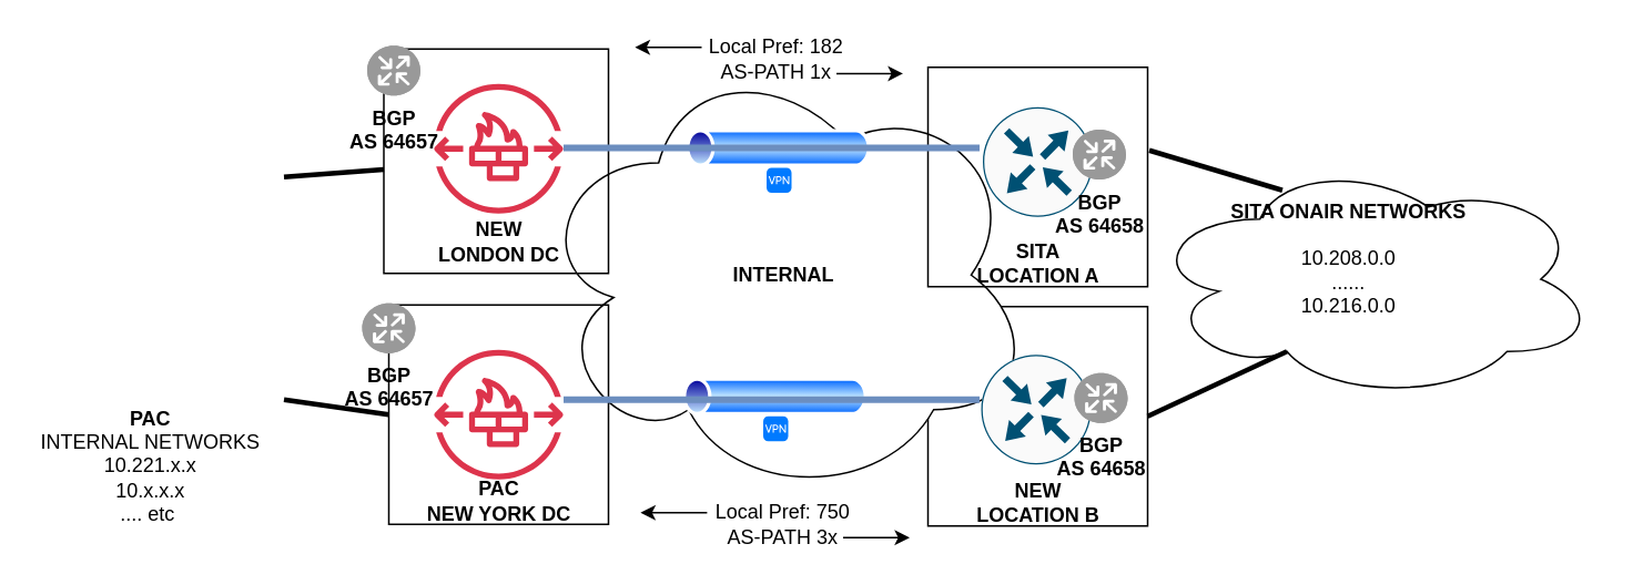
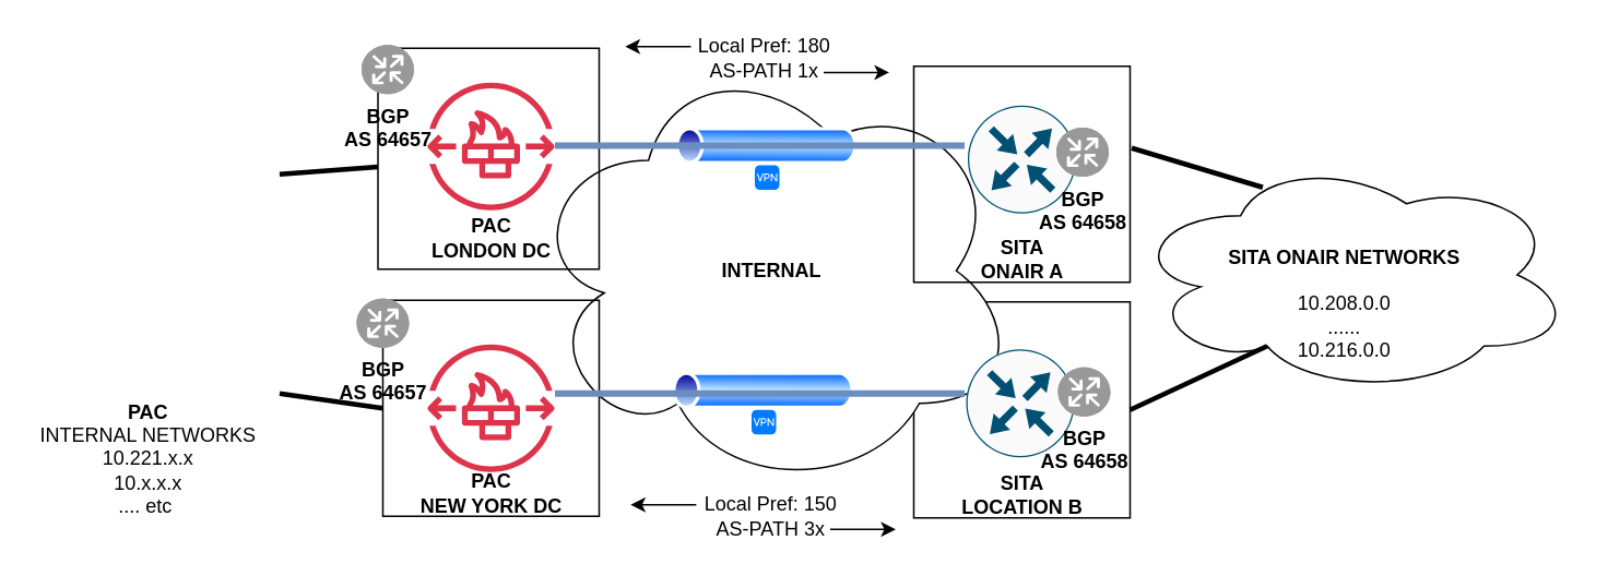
  <mxCell id="0" />
  <mxCell id="1" parent="0" />
  <mxCell id="2" value="" style="whiteSpace=wrap;html=1;aspect=fixed;fillColor=none;" parent="1" vertex="1"><mxGeometry x="557" y="184" width="132" height="132" as="geometry" /></mxCell>
  <mxCell id="3" value="" style="sketch=0;outlineConnect=0;fontColor=#232F3E;gradientColor=none;fillColor=#DD344C;strokeColor=none;dashed=0;verticalLabelPosition=bottom;verticalAlign=top;align=center;html=1;fontSize=12;fontStyle=0;aspect=fixed;pointerEvents=1;shape=mxgraph.aws4.network_firewall_endpoints;" parent="1" vertex="1"><mxGeometry x="260" y="50" width="78" height="78" as="geometry" /></mxCell>
  <mxCell id="4" value="" style="sketch=0;outlineConnect=0;fontColor=#232F3E;gradientColor=none;fillColor=#DD344C;strokeColor=none;dashed=0;verticalLabelPosition=bottom;verticalAlign=top;align=center;html=1;fontSize=12;fontStyle=0;aspect=fixed;pointerEvents=1;shape=mxgraph.aws4.network_firewall_endpoints;" parent="1" vertex="1"><mxGeometry x="260" y="210" width="78" height="78" as="geometry" /></mxCell>
  <mxCell id="5" value="INTERNAL" style="ellipse;shape=cloud;whiteSpace=wrap;html=1;fontStyle=1" parent="1" vertex="1"><mxGeometry x="320" y="30" width="300.5" height="270" as="geometry" /></mxCell>
  <mxCell id="6" value="" style="sketch=0;points=[[0.5,0,0],[1,0.5,0],[0.5,1,0],[0,0.5,0],[0.145,0.145,0],[0.856,0.145,0],[0.855,0.856,0],[0.145,0.855,0]];verticalLabelPosition=bottom;html=1;verticalAlign=top;aspect=fixed;align=center;pointerEvents=1;shape=mxgraph.cisco19.rect;prIcon=router;fillColor=#FAFAFA;strokeColor=#005073;" parent="1" vertex="1"><mxGeometry x="590" y="64" width="66" height="66" as="geometry" /></mxCell>
  <mxCell id="7" value="" style="sketch=0;points=[[0.5,0,0],[1,0.5,0],[0.5,1,0],[0,0.5,0],[0.145,0.145,0],[0.856,0.145,0],[0.855,0.856,0],[0.145,0.855,0]];verticalLabelPosition=bottom;html=1;verticalAlign=top;aspect=fixed;align=center;pointerEvents=1;shape=mxgraph.cisco19.rect;prIcon=router;fillColor=#FAFAFA;strokeColor=#005073;" parent="1" vertex="1"><mxGeometry x="589" y="213" width="66" height="66" as="geometry" /></mxCell>
  <mxCell id="8" value="" style="whiteSpace=wrap;html=1;aspect=fixed;fillColor=none;" parent="1" vertex="1"><mxGeometry x="233" y="183" width="132" height="132" as="geometry" /></mxCell>
  <mxCell id="9" value="" style="whiteSpace=wrap;html=1;aspect=fixed;fillColor=none;" parent="1" vertex="1"><mxGeometry x="230" y="29" width="135" height="135" as="geometry" /></mxCell>
  <mxCell id="10" value="" style="html=1;strokeWidth=1;shadow=0;dashed=0;shape=mxgraph.ios7.misc.vpn;fillColor=#007AFF;strokeColor=none;buttonText=;strokeColor2=#222222;fontColor=#222222;fontSize=8;verticalLabelPosition=bottom;verticalAlign=top;align=center;sketch=0;" parent="1" vertex="1"><mxGeometry x="460" y="100.5" width="15" height="15" as="geometry" /></mxCell>
  <mxCell id="11" value="" style="html=1;strokeWidth=1;shadow=0;dashed=0;shape=mxgraph.ios7.misc.vpn;fillColor=#007AFF;strokeColor=none;buttonText=;strokeColor2=#222222;fontColor=#222222;fontSize=8;verticalLabelPosition=bottom;verticalAlign=top;align=center;sketch=0;" parent="1" vertex="1"><mxGeometry x="458" y="250" width="15" height="15" as="geometry" /></mxCell>
  <mxCell id="12" value="PAC&lt;div&gt;NEW YORK DC&lt;/div&gt;" style="text;html=1;align=center;verticalAlign=middle;whiteSpace=wrap;rounded=0;fontStyle=1" parent="1" vertex="1"><mxGeometry x="253.5" y="286" width="91" height="30" as="geometry" /></mxCell>
- <mxCell id="13" value="NEW&lt;div&gt;LONDON DC&lt;/div&gt;" style="text;html=1;align=center;verticalAlign=middle;whiteSpace=wrap;rounded=0;fontStyle=1" parent="1" vertex="1"><mxGeometry x="253.5" y="130" width="91" height="30" as="geometry" /></mxCell>
+ <mxCell id="13" value="PAC&lt;div&gt;LONDON DC&lt;/div&gt;" style="text;html=1;align=center;verticalAlign=middle;whiteSpace=wrap;rounded=0;fontStyle=1" parent="1" vertex="1"><mxGeometry x="253.5" y="130" width="91" height="30" as="geometry" /></mxCell>
  <mxCell id="14" value="" style="whiteSpace=wrap;html=1;aspect=fixed;fillColor=none;" parent="1" vertex="1"><mxGeometry x="557" y="40" width="132" height="132" as="geometry" /></mxCell>
- <mxCell id="15" value="SITA&lt;div&gt;LOCATION A&lt;/div&gt;" style="text;html=1;align=center;verticalAlign=middle;whiteSpace=wrap;rounded=0;fontStyle=1" parent="1" vertex="1"><mxGeometry x="577.5" y="143" width="91" height="30" as="geometry" /></mxCell>
- <mxCell id="16" value="NEW&lt;div&gt;LOCATION B&lt;/div&gt;" style="text;html=1;align=center;verticalAlign=middle;whiteSpace=wrap;rounded=0;fontStyle=1" parent="1" vertex="1"><mxGeometry x="577.5" y="287" width="91" height="30" as="geometry" /></mxCell>
- <mxCell id="17" value="&lt;b&gt;SITA ONAIR NETWORKS&lt;br&gt;&lt;/b&gt;&lt;br&gt;10.208.0.0&lt;div&gt;&lt;span style=&quot;background-color: initial;&quot;&gt;......&lt;/span&gt;&lt;div&gt;10.216.0.0&lt;/div&gt;&lt;/div&gt;" style="text;html=1;align=center;verticalAlign=middle;whiteSpace=wrap;rounded=0;" parent="1" vertex="1"><mxGeometry x="710" y="100" width="200" height="110" as="geometry" /></mxCell>
+ <mxCell id="15" value="SITA&lt;div&gt;ONAIR A&lt;/div&gt;" style="text;html=1;align=center;verticalAlign=middle;whiteSpace=wrap;rounded=0;fontStyle=1" parent="1" vertex="1"><mxGeometry x="577.5" y="143" width="91" height="30" as="geometry" /></mxCell>
+ <mxCell id="16" value="SITA&lt;div&gt;LOCATION B&lt;/div&gt;" style="text;html=1;align=center;verticalAlign=middle;whiteSpace=wrap;rounded=0;fontStyle=1" parent="1" vertex="1"><mxGeometry x="577.5" y="287" width="91" height="30" as="geometry" /></mxCell>
+ <mxCell id="17" value="&lt;b&gt;SITA ONAIR NETWORKS&lt;br&gt;&lt;/b&gt;&lt;br&gt;10.208.0.0&lt;div&gt;&lt;span style=&quot;background-color: initial;&quot;&gt;......&lt;/span&gt;&lt;div&gt;10.216.0.0&lt;/div&gt;&lt;/div&gt;" style="text;html=1;align=center;verticalAlign=middle;whiteSpace=wrap;rounded=0;" parent="1" vertex="1"><mxGeometry x="720" y="130" width="200" height="110" as="geometry" /></mxCell>
  <mxCell id="18" value="" style="ellipse;shape=cloud;whiteSpace=wrap;html=1;fillColor=none;" parent="1" vertex="1"><mxGeometry x="689" y="95" width="270" height="145" as="geometry" /></mxCell>
  <mxCell id="19" value="" style="image;aspect=fixed;perimeter=ellipsePerimeter;html=1;align=center;shadow=0;dashed=0;spacingTop=3;image=img/lib/active_directory/tunnel.svg;" parent="1" vertex="1"><mxGeometry x="410" y="77.5" width="115" height="23" as="geometry" /></mxCell>
  <mxCell id="20" value="" style="image;aspect=fixed;perimeter=ellipsePerimeter;html=1;align=center;shadow=0;dashed=0;spacingTop=3;image=img/lib/active_directory/tunnel.svg;" parent="1" vertex="1"><mxGeometry x="408" y="227" width="115" height="23" as="geometry" /></mxCell>
  <mxCell id="21" value="" style="endArrow=none;html=1;rounded=0;fillColor=#dae8fc;gradientColor=#7ea6e0;strokeColor=#6c8ebf;strokeWidth=4;" parent="1" edge="1"><mxGeometry width="50" height="50" relative="1" as="geometry"><mxPoint x="338" y="88.5" as="sourcePoint" /><mxPoint x="588" y="88.5" as="targetPoint" /></mxGeometry></mxCell>
  <mxCell id="22" value="" style="endArrow=none;html=1;rounded=0;fillColor=#dae8fc;gradientColor=#7ea6e0;strokeColor=#6c8ebf;strokeWidth=4;" parent="1" edge="1"><mxGeometry width="50" height="50" relative="1" as="geometry"><mxPoint x="338" y="240" as="sourcePoint" /><mxPoint x="588" y="240" as="targetPoint" /></mxGeometry></mxCell>
  <mxCell id="23" value="" style="endArrow=none;html=1;rounded=0;strokeWidth=3;entryX=0.3;entryY=0.131;entryDx=0;entryDy=0;entryPerimeter=0;" parent="1" target="18" edge="1"><mxGeometry width="50" height="50" relative="1" as="geometry"><mxPoint x="690" y="90" as="sourcePoint" /><mxPoint x="740" y="40" as="targetPoint" /></mxGeometry></mxCell>
  <mxCell id="24" value="" style="endArrow=none;html=1;rounded=0;strokeWidth=3;exitX=1;exitY=0.5;exitDx=0;exitDy=0;entryX=0.31;entryY=0.8;entryDx=0;entryDy=0;entryPerimeter=0;" parent="1" source="2" target="18" edge="1"><mxGeometry width="50" height="50" relative="1" as="geometry"><mxPoint x="700" y="100" as="sourcePoint" /><mxPoint x="742" y="125" as="targetPoint" /></mxGeometry></mxCell>
  <mxCell id="25" value="" style="endArrow=none;html=1;rounded=0;strokeWidth=3;exitX=1;exitY=0.107;exitDx=0;exitDy=0;exitPerimeter=0;" parent="1" source="38" target="9" edge="1"><mxGeometry width="50" height="50" relative="1" as="geometry"><mxPoint x="710" y="110" as="sourcePoint" /><mxPoint x="752" y="135" as="targetPoint" /></mxGeometry></mxCell>
  <mxCell id="26" value="" style="endArrow=none;html=1;rounded=0;strokeWidth=3;entryX=0;entryY=0.5;entryDx=0;entryDy=0;exitX=1;exitY=1;exitDx=0;exitDy=0;" parent="1" source="38" target="8" edge="1"><mxGeometry width="50" height="50" relative="1" as="geometry"><mxPoint x="180" y="116" as="sourcePoint" /><mxPoint x="243" y="111" as="targetPoint" /></mxGeometry></mxCell>
  <mxCell id="27" value="&lt;b&gt;PAC&lt;/b&gt;&lt;br&gt;INTERNAL NETWORKS&lt;div&gt;10.221.x.x&lt;/div&gt;&lt;div&gt;10.x.x.x&lt;/div&gt;&lt;div&gt;.... etc&amp;nbsp;&lt;/div&gt;" style="text;html=1;align=center;verticalAlign=middle;whiteSpace=wrap;rounded=0;" parent="1" vertex="1"><mxGeometry x="20" y="240" width="140" height="80" as="geometry" /></mxCell>
  <mxCell id="28" value="&lt;b&gt;BGP&lt;br&gt;AS 64657&lt;/b&gt;" style="fillColor=#999999;verticalLabelPosition=bottom;sketch=0;html=1;strokeColor=#ffffff;verticalAlign=top;align=center;points=[[0.145,0.145,0],[0.5,0,0],[0.855,0.145,0],[1,0.5,0],[0.855,0.855,0],[0.5,1,0],[0.145,0.855,0],[0,0.5,0]];pointerEvents=1;shape=mxgraph.cisco_safe.compositeIcon;bgIcon=ellipse;resIcon=mxgraph.cisco_safe.capability.routing;" parent="1" vertex="1"><mxGeometry x="220" y="27" width="32" height="30" as="geometry" /></mxCell>
  <mxCell id="29" value="&lt;b&gt;BGP&lt;br&gt;AS 64657&lt;/b&gt;" style="fillColor=#999999;verticalLabelPosition=bottom;sketch=0;html=1;strokeColor=#ffffff;verticalAlign=top;align=center;points=[[0.145,0.145,0],[0.5,0,0],[0.855,0.145,0],[1,0.5,0],[0.855,0.855,0],[0.5,1,0],[0.145,0.855,0],[0,0.5,0]];pointerEvents=1;shape=mxgraph.cisco_safe.compositeIcon;bgIcon=ellipse;resIcon=mxgraph.cisco_safe.capability.routing;" parent="1" vertex="1"><mxGeometry x="217" y="182" width="32" height="30" as="geometry" /></mxCell>
  <mxCell id="30" value="&lt;b&gt;BGP&lt;br&gt;AS 64658&lt;/b&gt;" style="fillColor=#999999;verticalLabelPosition=bottom;sketch=0;html=1;strokeColor=#ffffff;verticalAlign=top;align=center;points=[[0.145,0.145,0],[0.5,0,0],[0.855,0.145,0],[1,0.5,0],[0.855,0.855,0],[0.5,1,0],[0.145,0.855,0],[0,0.5,0]];pointerEvents=1;shape=mxgraph.cisco_safe.compositeIcon;bgIcon=ellipse;resIcon=mxgraph.cisco_safe.capability.routing;" parent="1" vertex="1"><mxGeometry x="644" y="77.5" width="32" height="30" as="geometry" /></mxCell>
  <mxCell id="31" value="&lt;b&gt;BGP&lt;br&gt;AS 64658&lt;/b&gt;" style="fillColor=#999999;verticalLabelPosition=bottom;sketch=0;html=1;strokeColor=#ffffff;verticalAlign=top;align=center;points=[[0.145,0.145,0],[0.5,0,0],[0.855,0.145,0],[1,0.5,0],[0.855,0.855,0],[0.5,1,0],[0.145,0.855,0],[0,0.5,0]];pointerEvents=1;shape=mxgraph.cisco_safe.compositeIcon;bgIcon=ellipse;resIcon=mxgraph.cisco_safe.capability.routing;" parent="1" vertex="1"><mxGeometry x="645" y="224" width="32" height="30" as="geometry" /></mxCell>
- <mxCell id="32" value="Local Pref: 750&lt;div&gt;AS-PATH 3x&lt;br&gt;&lt;/div&gt;" style="text;html=1;align=center;verticalAlign=middle;whiteSpace=wrap;rounded=0;" parent="1" vertex="1"><mxGeometry x="379.25" y="300" width="182" height="30" as="geometry" /></mxCell>
- <mxCell id="33" value="Local Pref: 182&lt;div&gt;AS-PATH 1x&lt;br&gt;&lt;/div&gt;" style="text;html=1;align=center;verticalAlign=middle;whiteSpace=wrap;rounded=0;" parent="1" vertex="1"><mxGeometry x="374.5" y="20" width="182" height="30" as="geometry" /></mxCell>
+ <mxCell id="32" value="Local Pref: 150&lt;div&gt;AS-PATH 3x&lt;br&gt;&lt;/div&gt;" style="text;html=1;align=center;verticalAlign=middle;whiteSpace=wrap;rounded=0;" parent="1" vertex="1"><mxGeometry x="379.25" y="300" width="182" height="30" as="geometry" /></mxCell>
+ <mxCell id="33" value="Local Pref: 180&lt;div&gt;AS-PATH 1x&lt;br&gt;&lt;/div&gt;" style="text;html=1;align=center;verticalAlign=middle;whiteSpace=wrap;rounded=0;" parent="1" vertex="1"><mxGeometry x="374.5" y="20" width="182" height="30" as="geometry" /></mxCell>
  <mxCell id="34" value="" style="endArrow=classic;html=1;rounded=0;entryX=0.03;entryY=0.333;entryDx=0;entryDy=0;entryPerimeter=0;" parent="1" edge="1"><mxGeometry width="50" height="50" relative="1" as="geometry"><mxPoint x="421" y="28" as="sourcePoint" /><mxPoint x="380.96" y="27.99" as="targetPoint" /></mxGeometry></mxCell>
  <mxCell id="35" value="" style="endArrow=classic;html=1;rounded=0;entryX=0.03;entryY=0.333;entryDx=0;entryDy=0;entryPerimeter=0;" parent="1" edge="1"><mxGeometry width="50" height="50" relative="1" as="geometry"><mxPoint x="502" y="43.8" as="sourcePoint" /><mxPoint x="542" y="43.8" as="targetPoint" /></mxGeometry></mxCell>
  <mxCell id="36" value="" style="endArrow=classic;html=1;rounded=0;entryX=0.03;entryY=0.333;entryDx=0;entryDy=0;entryPerimeter=0;" parent="1" edge="1"><mxGeometry width="50" height="50" relative="1" as="geometry"><mxPoint x="506" y="323" as="sourcePoint" /><mxPoint x="546" y="323" as="targetPoint" /></mxGeometry></mxCell>
  <mxCell id="37" value="" style="endArrow=classic;html=1;rounded=0;entryX=0.03;entryY=0.333;entryDx=0;entryDy=0;entryPerimeter=0;" parent="1" edge="1"><mxGeometry width="50" height="50" relative="1" as="geometry"><mxPoint x="424.25" y="308" as="sourcePoint" /><mxPoint x="384.25" y="308" as="targetPoint" /></mxGeometry></mxCell>
  <mxCell id="38" value="" style="shape=image;verticalLabelPosition=bottom;labelBackgroundColor=default;verticalAlign=top;aspect=fixed;imageAspect=0;image=https://cdn-icons-png.flaticon.com/512/1935/1935029.png;" parent="1" vertex="1"><mxGeometry x="20" y="90" width="150" height="150" as="geometry" /></mxCell>
